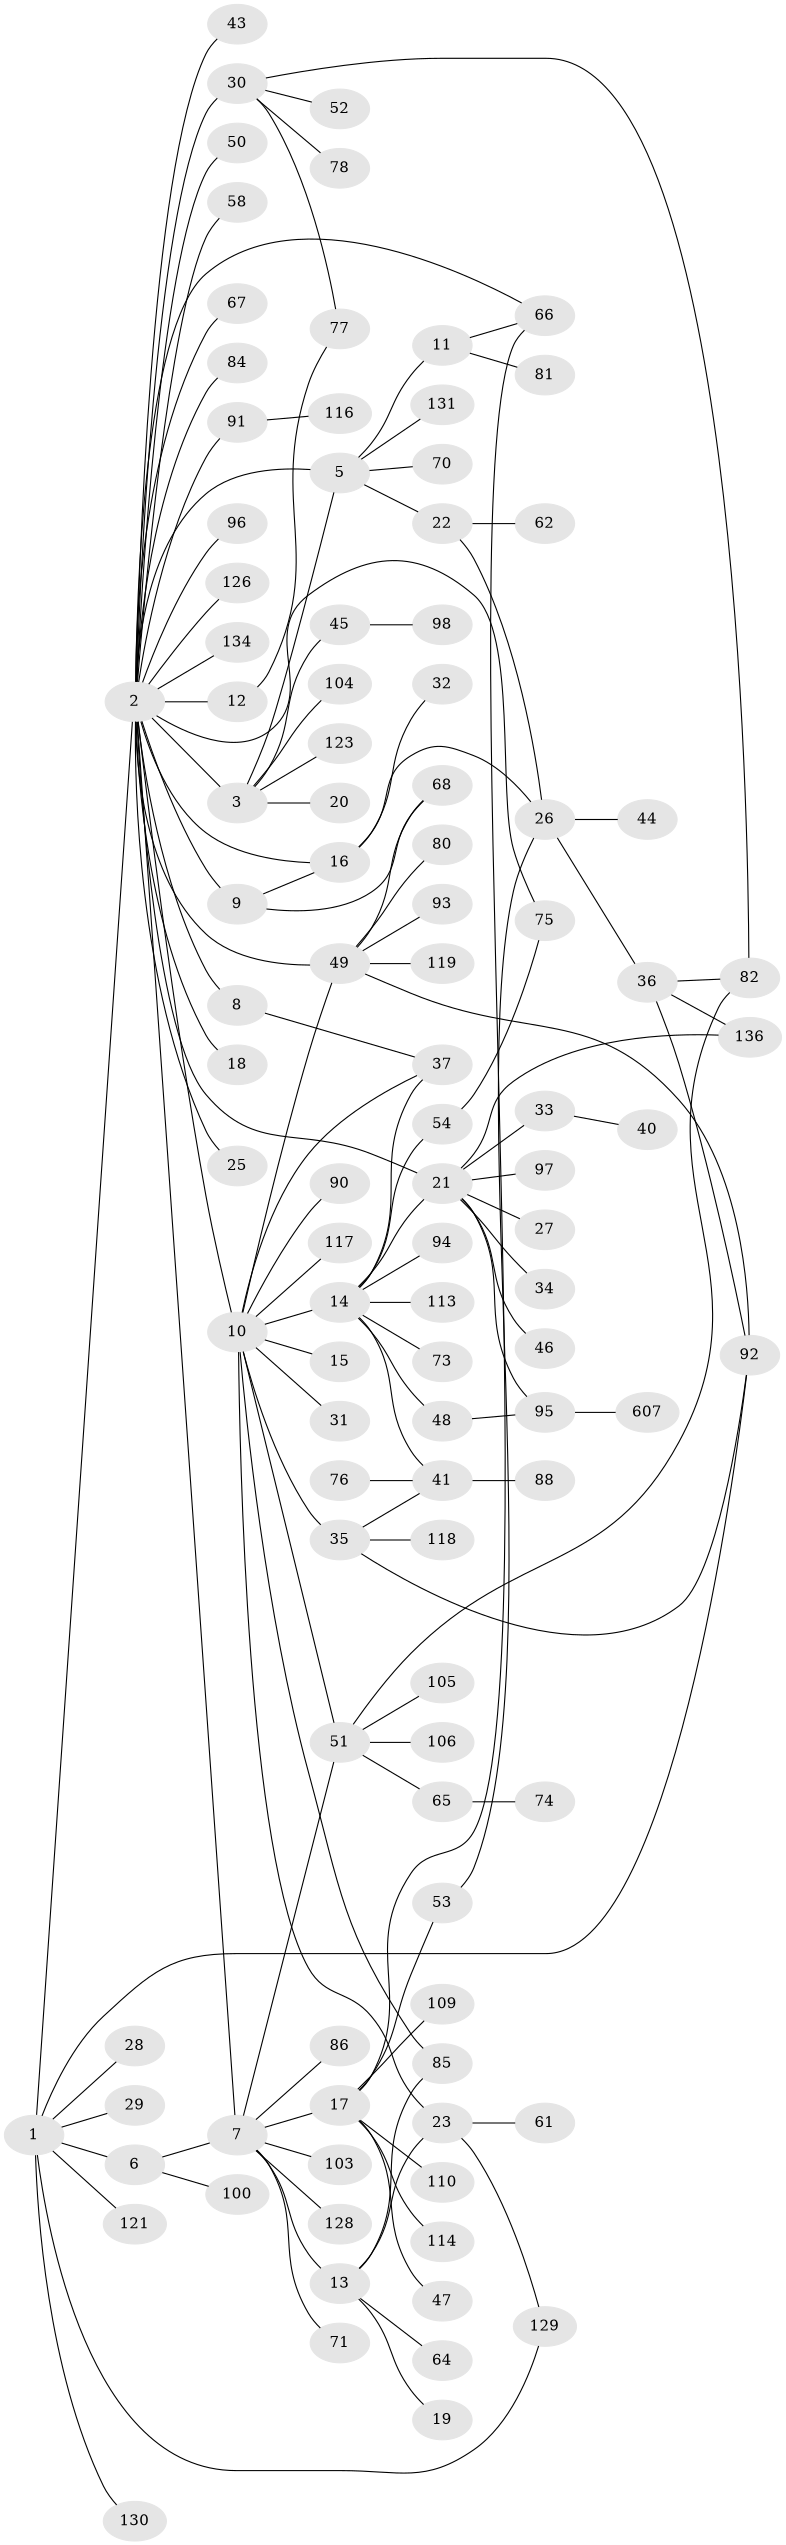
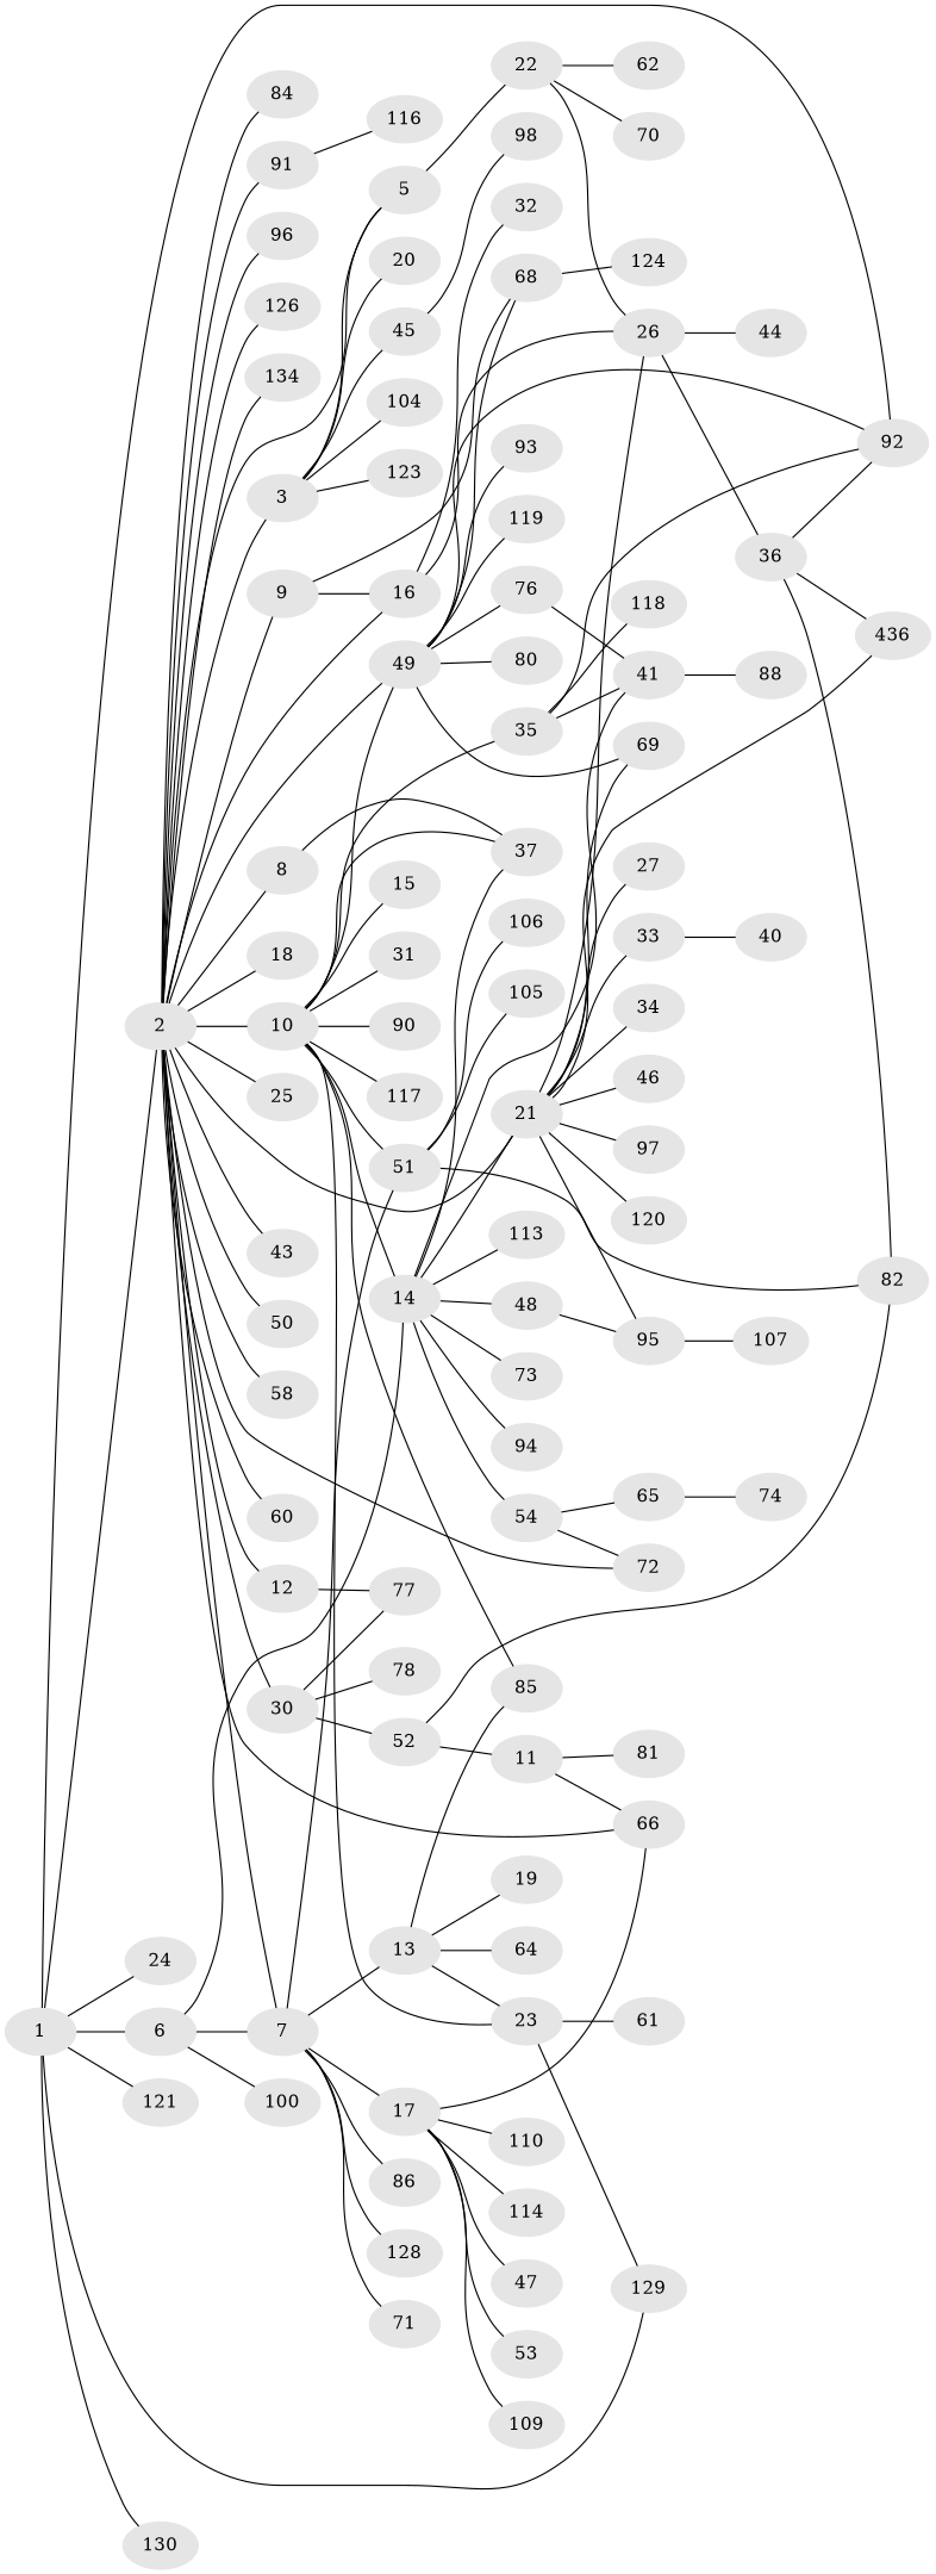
  graph {
    rankdir=LR
    node [color=gray90 style=filled]
    1 [super="+72"]
    2 [super="+4"]
    6 [super="+39"]
-   28
-   29
+   29 [label=24]
    92
    121
    129
    130
    3 [super="+60"]
    5
    7 [super="+101"]
    8
    9 [super="+108"]
    10 [super="+122"]
    12
    16
    18
    21 [super="+112"]
    25
    30 [super="+38"]
    43
    49 [super="+79"]
    50
    58
    66
-   67
-   75
+   67 [label=60]
+   75 [label=72]
    84
    91
    96
    126
    134
    14 [super="+24"]
    100
    20
    45
    104
    123
    11
    22 [super="+135"]
-   131
    13
    17 [super="+125"]
    51 [super="+115"]
    71
    86
-   103
    128
    37 [super="+42"]
    68 [super="+127"]
    15 [super="+132"]
    23 [super="+56"]
    31 [super="+133"]
    35 [super="+57"]
    85
    90
    117
    77
    26 [super="+111"]
    32
    27
    33
    34
    46
+   69 [super="+99"]
    95
    97
-   136
+   120
+   136 [label=436]
    52
    78
    82
    76
    80
    93
    119
    116
    98
    81 [super="+87"]
    62 [super="+89"]
    70
    41 [super="+59"]
    48
    54 [super="+55"]
    73
    94
    113
    19 [super="+83"]
    64
    47
    53
    109
    110
    114
    65 [super="+102"]
    105
    106
    88
+   124
    61
    118
    36 [super="+63"]
    44
    40
-   107 [label=607]
+   107
    74
    1 -- 2
    1 -- 6
-   1 -- 28
    1 -- 29
    1 -- 92
    1 -- 121
    1 -- 129
    1 -- 130
    2 -- 3
    2 -- 5
    2 -- 7
    2 -- 8
    2 -- 9
    2 -- 10
    2 -- 12
    2 -- 16
    2 -- 18
    2 -- 21
    2 -- 25
    2 -- 30
    2 -- 43
    2 -- 49
    2 -- 50
    2 -- 58
    2 -- 66
    2 -- 67
    2 -- 75
    2 -- 84
    2 -- 91
    2 -- 96
    2 -- 126
    2 -- 134
    6 -- 7
+   6 -- 14
    6 -- 100
    3 -- 5
    3 -- 20
    3 -- 45
    3 -- 104
    3 -- 123
-   5 -- 11
+   52 -- 11
    5 -- 22
-   5 -- 131
    7 -- 13
    7 -- 17
    7 -- 51
    7 -- 71
    7 -- 86
-   7 -- 103
    7 -- 128
    8 -- 37
    9 -- 16
    9 -- 68
    10 -- 49
    10 -- 14
    10 -- 51
    10 -- 37
    10 -- 15
    10 -- 23
    10 -- 31
    10 -- 35
    10 -- 85
    10 -- 90
    10 -- 117
    12 -- 77
    16 -- 26
    16 -- 32
-   53 -- 26
+   21 -- 26
    21 -- 27
    21 -- 33
    21 -- 34
    21 -- 46
+   21 -- 69
    21 -- 95
    21 -- 97
+   21 -- 120
    21 -- 136
    30 -- 77
    30 -- 52
    30 -- 78
-   30 -- 82
+   52 -- 82
    49 -- 92
    49 -- 68
+   49 -- 69
+   49 -- 76
    49 -- 80
    49 -- 93
    49 -- 119
    91 -- 116
    14 -- 21
    14 -- 37
    14 -- 41
    14 -- 48
    14 -- 54
    14 -- 73
    14 -- 94
    14 -- 113
    45 -- 98
    11 -- 66
    11 -- 81
    22 -- 26
    22 -- 62
-   5 -- 70
+   22 -- 70
    13 -- 23
    13 -- 85
    13 -- 19
    13 -- 64
    17 -- 66
    17 -- 47
    17 -- 53
    17 -- 109
    17 -- 110
    17 -- 114
    51 -- 82
-   51 -- 65 [weight=2]
+   54 -- 65 [weight=2]
    51 -- 105
    51 -- 106
+   68 -- 124
    23 -- 129
    23 -- 61
    35 -- 92
    35 -- 41
    35 -- 118
    26 -- 36
    26 -- 44
    33 -- 40
    95 -- 107
    76 -- 41
    41 -- 88
    48 -- 95
    54 -- 75
    65 -- 74
    36 -- 92
    36 -- 136
    36 -- 82
  }
